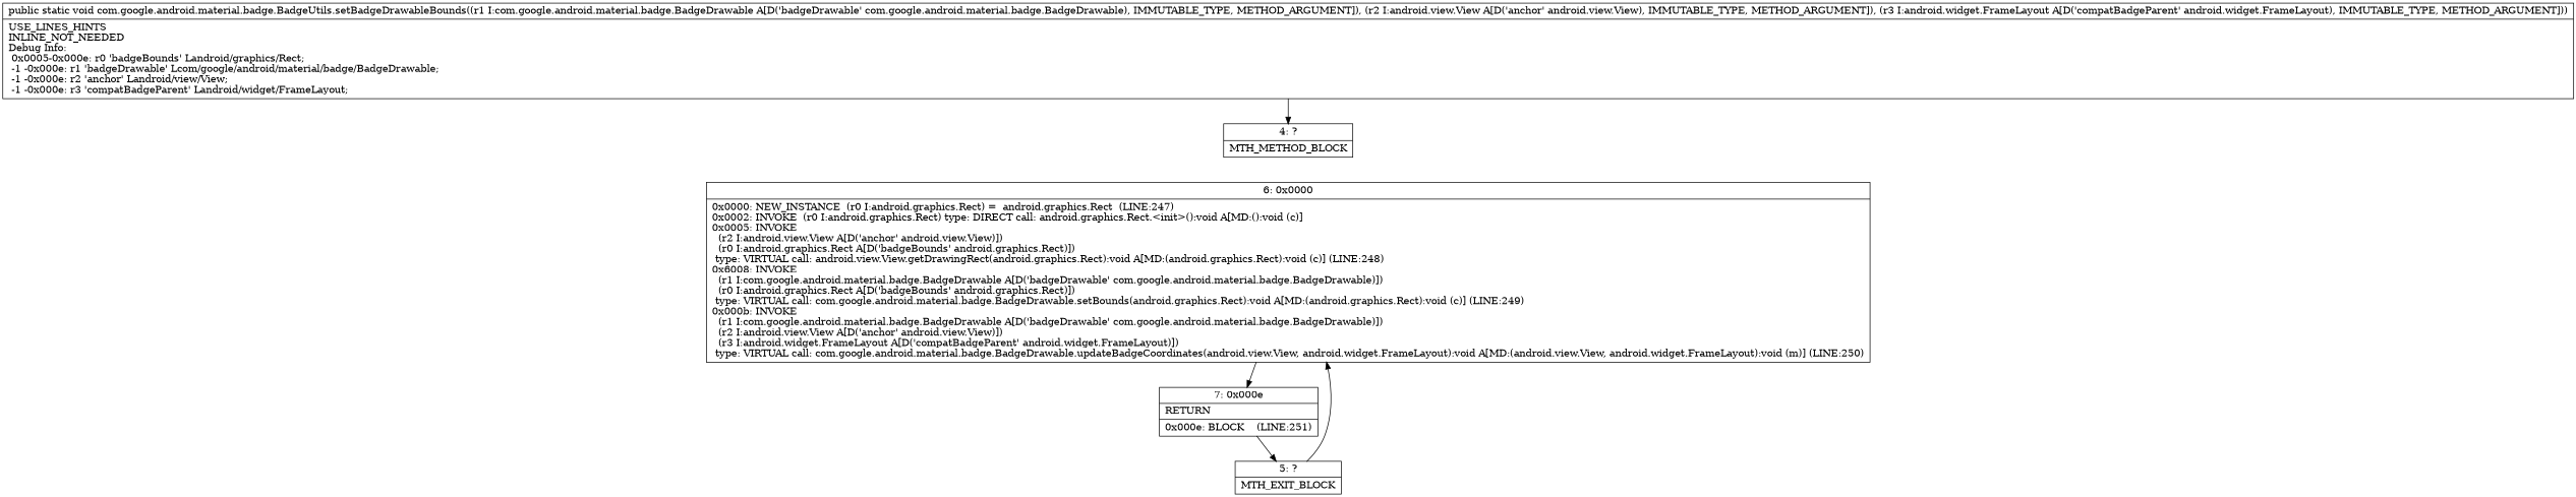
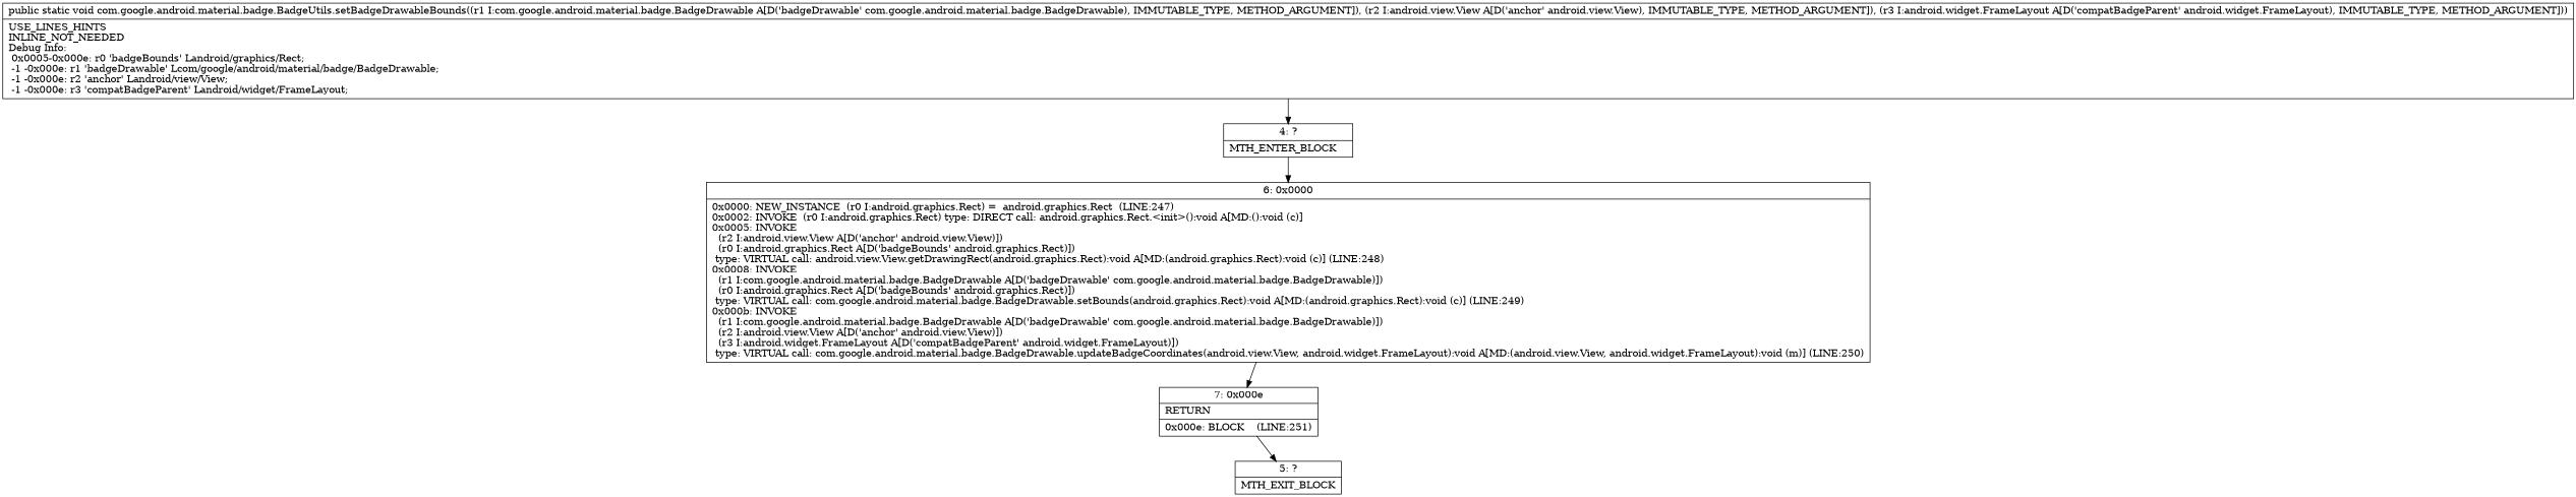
  digraph {
    node [shape=record]
-   n1 [label="{4\:\ ?|MTH_METHOD_BLOCK\l}"]
-   n2 [label="{6\:\ 0x0000|0x0000: NEW_INSTANCE  (r0 I:android.graphics.Rect) =  android.graphics.Rect  (LINE:247)\l0x0002: INVOKE  (r0 I:android.graphics.Rect) type: DIRECT call: android.graphics.Rect.\<init\>():void A[MD:():void (c)]\l0x0005: INVOKE  \l  (r2 I:android.view.View A[D('anchor' android.view.View)])\l  (r0 I:android.graphics.Rect A[D('badgeBounds' android.graphics.Rect)])\l type: VIRTUAL call: android.view.View.getDrawingRect(android.graphics.Rect):void A[MD:(android.graphics.Rect):void (c)] (LINE:248)\l0x6008: INVOKE  \l  (r1 I:com.google.android.material.badge.BadgeDrawable A[D('badgeDrawable' com.google.android.material.badge.BadgeDrawable)])\l  (r0 I:android.graphics.Rect A[D('badgeBounds' android.graphics.Rect)])\l type: VIRTUAL call: com.google.android.material.badge.BadgeDrawable.setBounds(android.graphics.Rect):void A[MD:(android.graphics.Rect):void (c)] (LINE:249)\l0x000b: INVOKE  \l  (r1 I:com.google.android.material.badge.BadgeDrawable A[D('badgeDrawable' com.google.android.material.badge.BadgeDrawable)])\l  (r2 I:android.view.View A[D('anchor' android.view.View)])\l  (r3 I:android.widget.FrameLayout A[D('compatBadgeParent' android.widget.FrameLayout)])\l type: VIRTUAL call: com.google.android.material.badge.BadgeDrawable.updateBadgeCoordinates(android.view.View, android.widget.FrameLayout):void A[MD:(android.view.View, android.widget.FrameLayout):void (m)] (LINE:250)\l}"]
+   n1 [label="{4\:\ ?|MTH_ENTER_BLOCK\l}"]
+   n2 [label="{6\:\ 0x0000|0x0000: NEW_INSTANCE  (r0 I:android.graphics.Rect) =  android.graphics.Rect  (LINE:247)\l0x0002: INVOKE  (r0 I:android.graphics.Rect) type: DIRECT call: android.graphics.Rect.\<init\>():void A[MD:():void (c)]\l0x0005: INVOKE  \l  (r2 I:android.view.View A[D('anchor' android.view.View)])\l  (r0 I:android.graphics.Rect A[D('badgeBounds' android.graphics.Rect)])\l type: VIRTUAL call: android.view.View.getDrawingRect(android.graphics.Rect):void A[MD:(android.graphics.Rect):void (c)] (LINE:248)\l0x0008: INVOKE  \l  (r1 I:com.google.android.material.badge.BadgeDrawable A[D('badgeDrawable' com.google.android.material.badge.BadgeDrawable)])\l  (r0 I:android.graphics.Rect A[D('badgeBounds' android.graphics.Rect)])\l type: VIRTUAL call: com.google.android.material.badge.BadgeDrawable.setBounds(android.graphics.Rect):void A[MD:(android.graphics.Rect):void (c)] (LINE:249)\l0x000b: INVOKE  \l  (r1 I:com.google.android.material.badge.BadgeDrawable A[D('badgeDrawable' com.google.android.material.badge.BadgeDrawable)])\l  (r2 I:android.view.View A[D('anchor' android.view.View)])\l  (r3 I:android.widget.FrameLayout A[D('compatBadgeParent' android.widget.FrameLayout)])\l type: VIRTUAL call: com.google.android.material.badge.BadgeDrawable.updateBadgeCoordinates(android.view.View, android.widget.FrameLayout):void A[MD:(android.view.View, android.widget.FrameLayout):void (m)] (LINE:250)\l}"]
    n3 [label="{7\:\ 0x000e|RETURN\l|0x000e: BLOCK    (LINE:251)\l}"]
    n4 [label="{5\:\ ?|MTH_EXIT_BLOCK\l}"]
    n5 [label="{public static void com.google.android.material.badge.BadgeUtils.setBadgeDrawableBounds((r1 I:com.google.android.material.badge.BadgeDrawable A[D('badgeDrawable' com.google.android.material.badge.BadgeDrawable), IMMUTABLE_TYPE, METHOD_ARGUMENT]), (r2 I:android.view.View A[D('anchor' android.view.View), IMMUTABLE_TYPE, METHOD_ARGUMENT]), (r3 I:android.widget.FrameLayout A[D('compatBadgeParent' android.widget.FrameLayout), IMMUTABLE_TYPE, METHOD_ARGUMENT]))  | USE_LINES_HINTS\lINLINE_NOT_NEEDED\lDebug Info:\l  0x0005\-0x000e: r0 'badgeBounds' Landroid\/graphics\/Rect;\l  \-1 \-0x000e: r1 'badgeDrawable' Lcom\/google\/android\/material\/badge\/BadgeDrawable;\l  \-1 \-0x000e: r2 'anchor' Landroid\/view\/View;\l  \-1 \-0x000e: r3 'compatBadgeParent' Landroid\/widget\/FrameLayout;\l}"]
-   n4 -> n2
+   n1 -> n2
    n2 -> n3
    n3 -> n4
    n5 -> n1
  }
